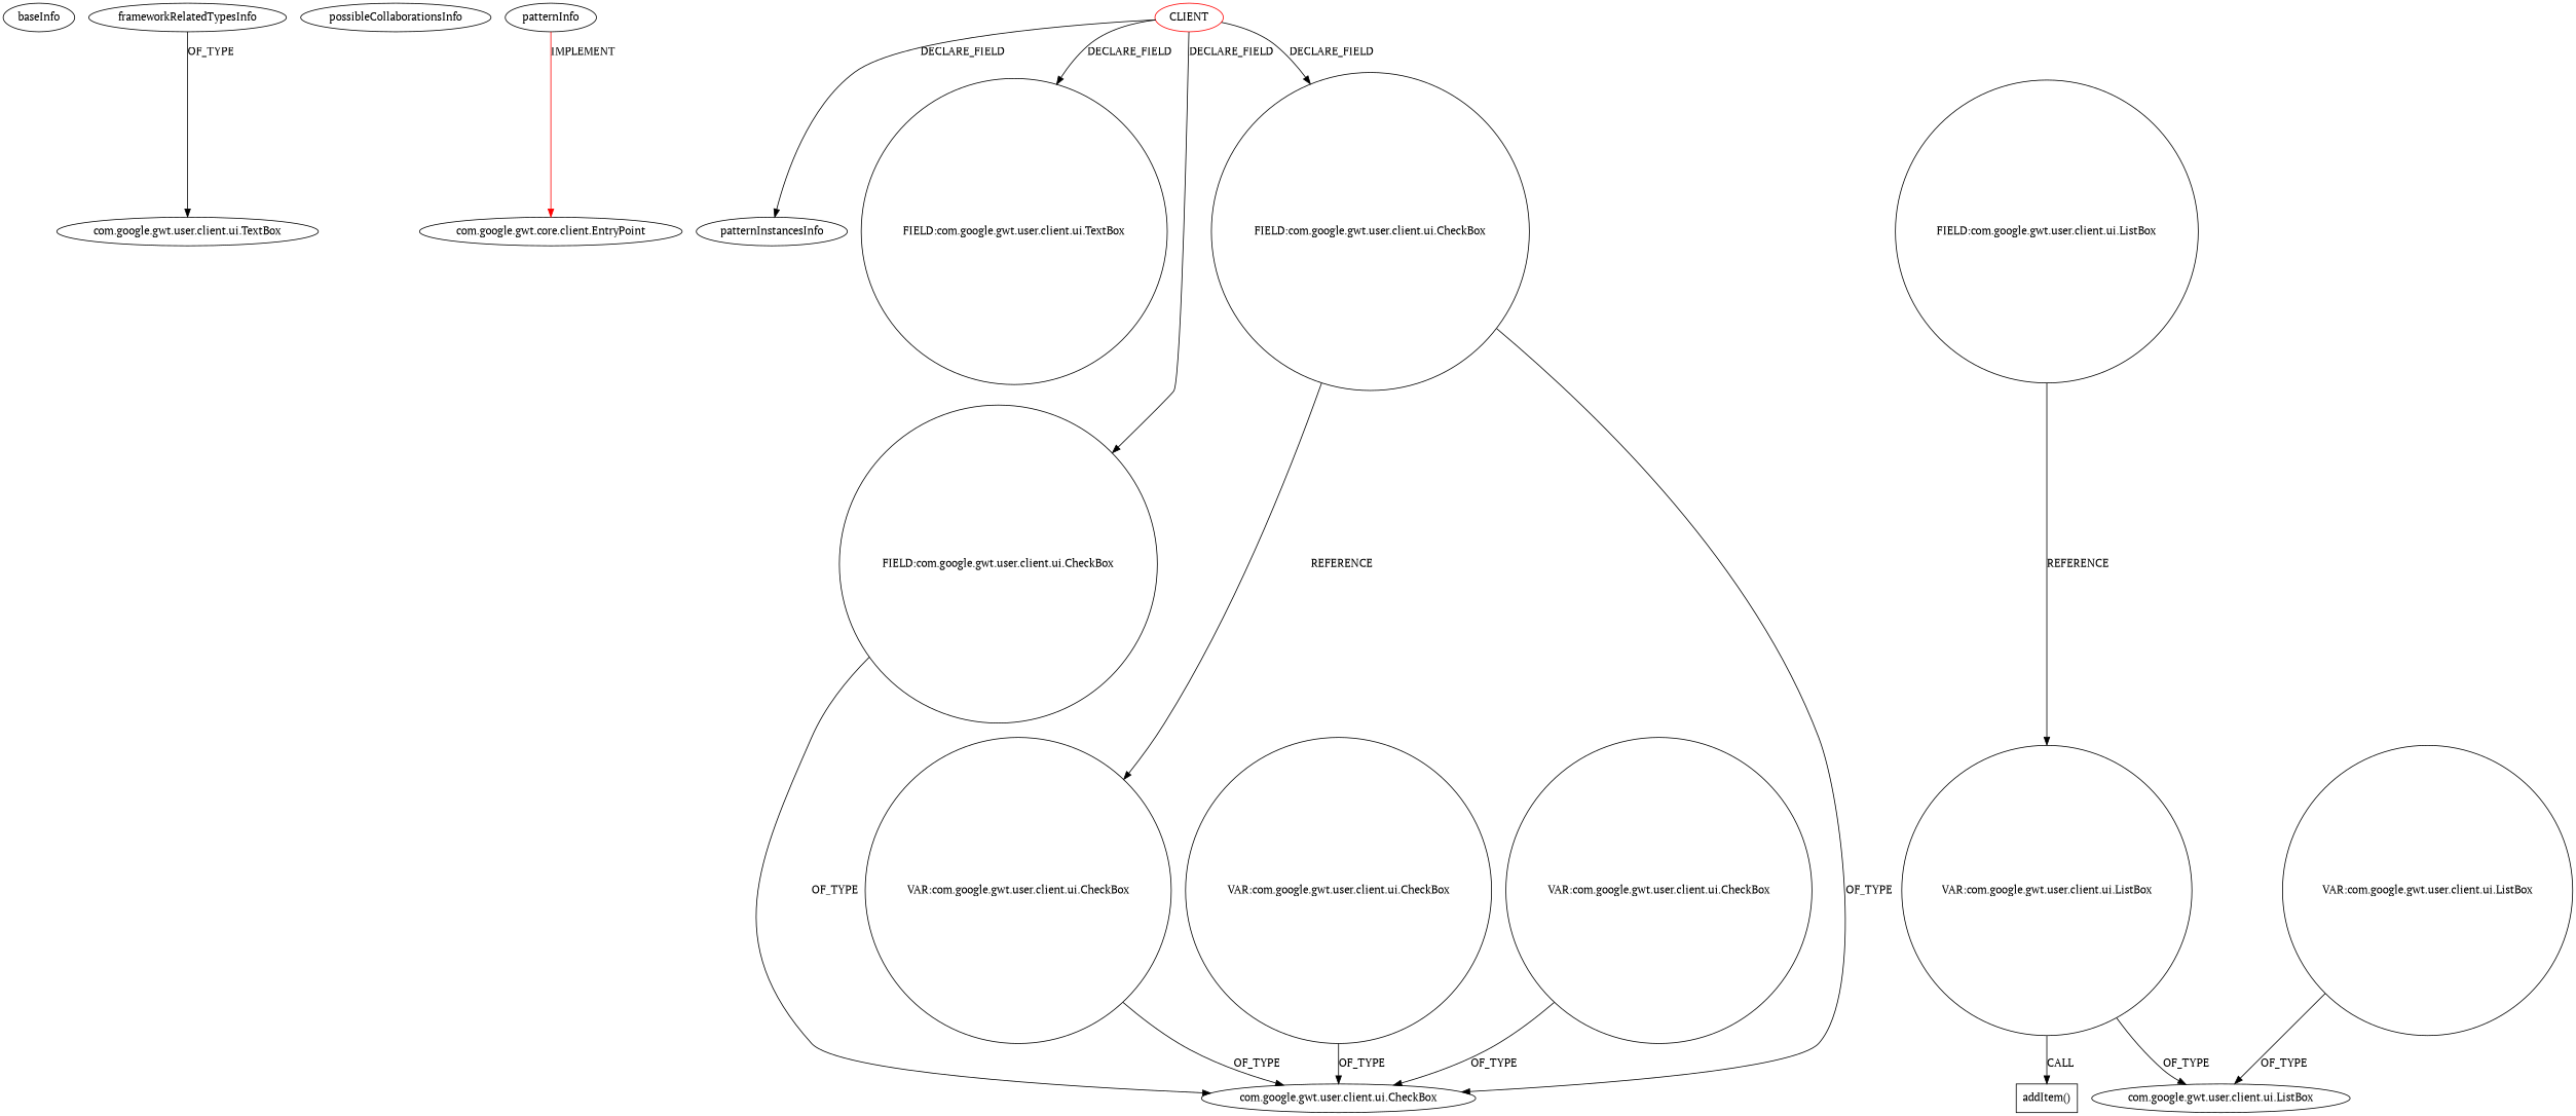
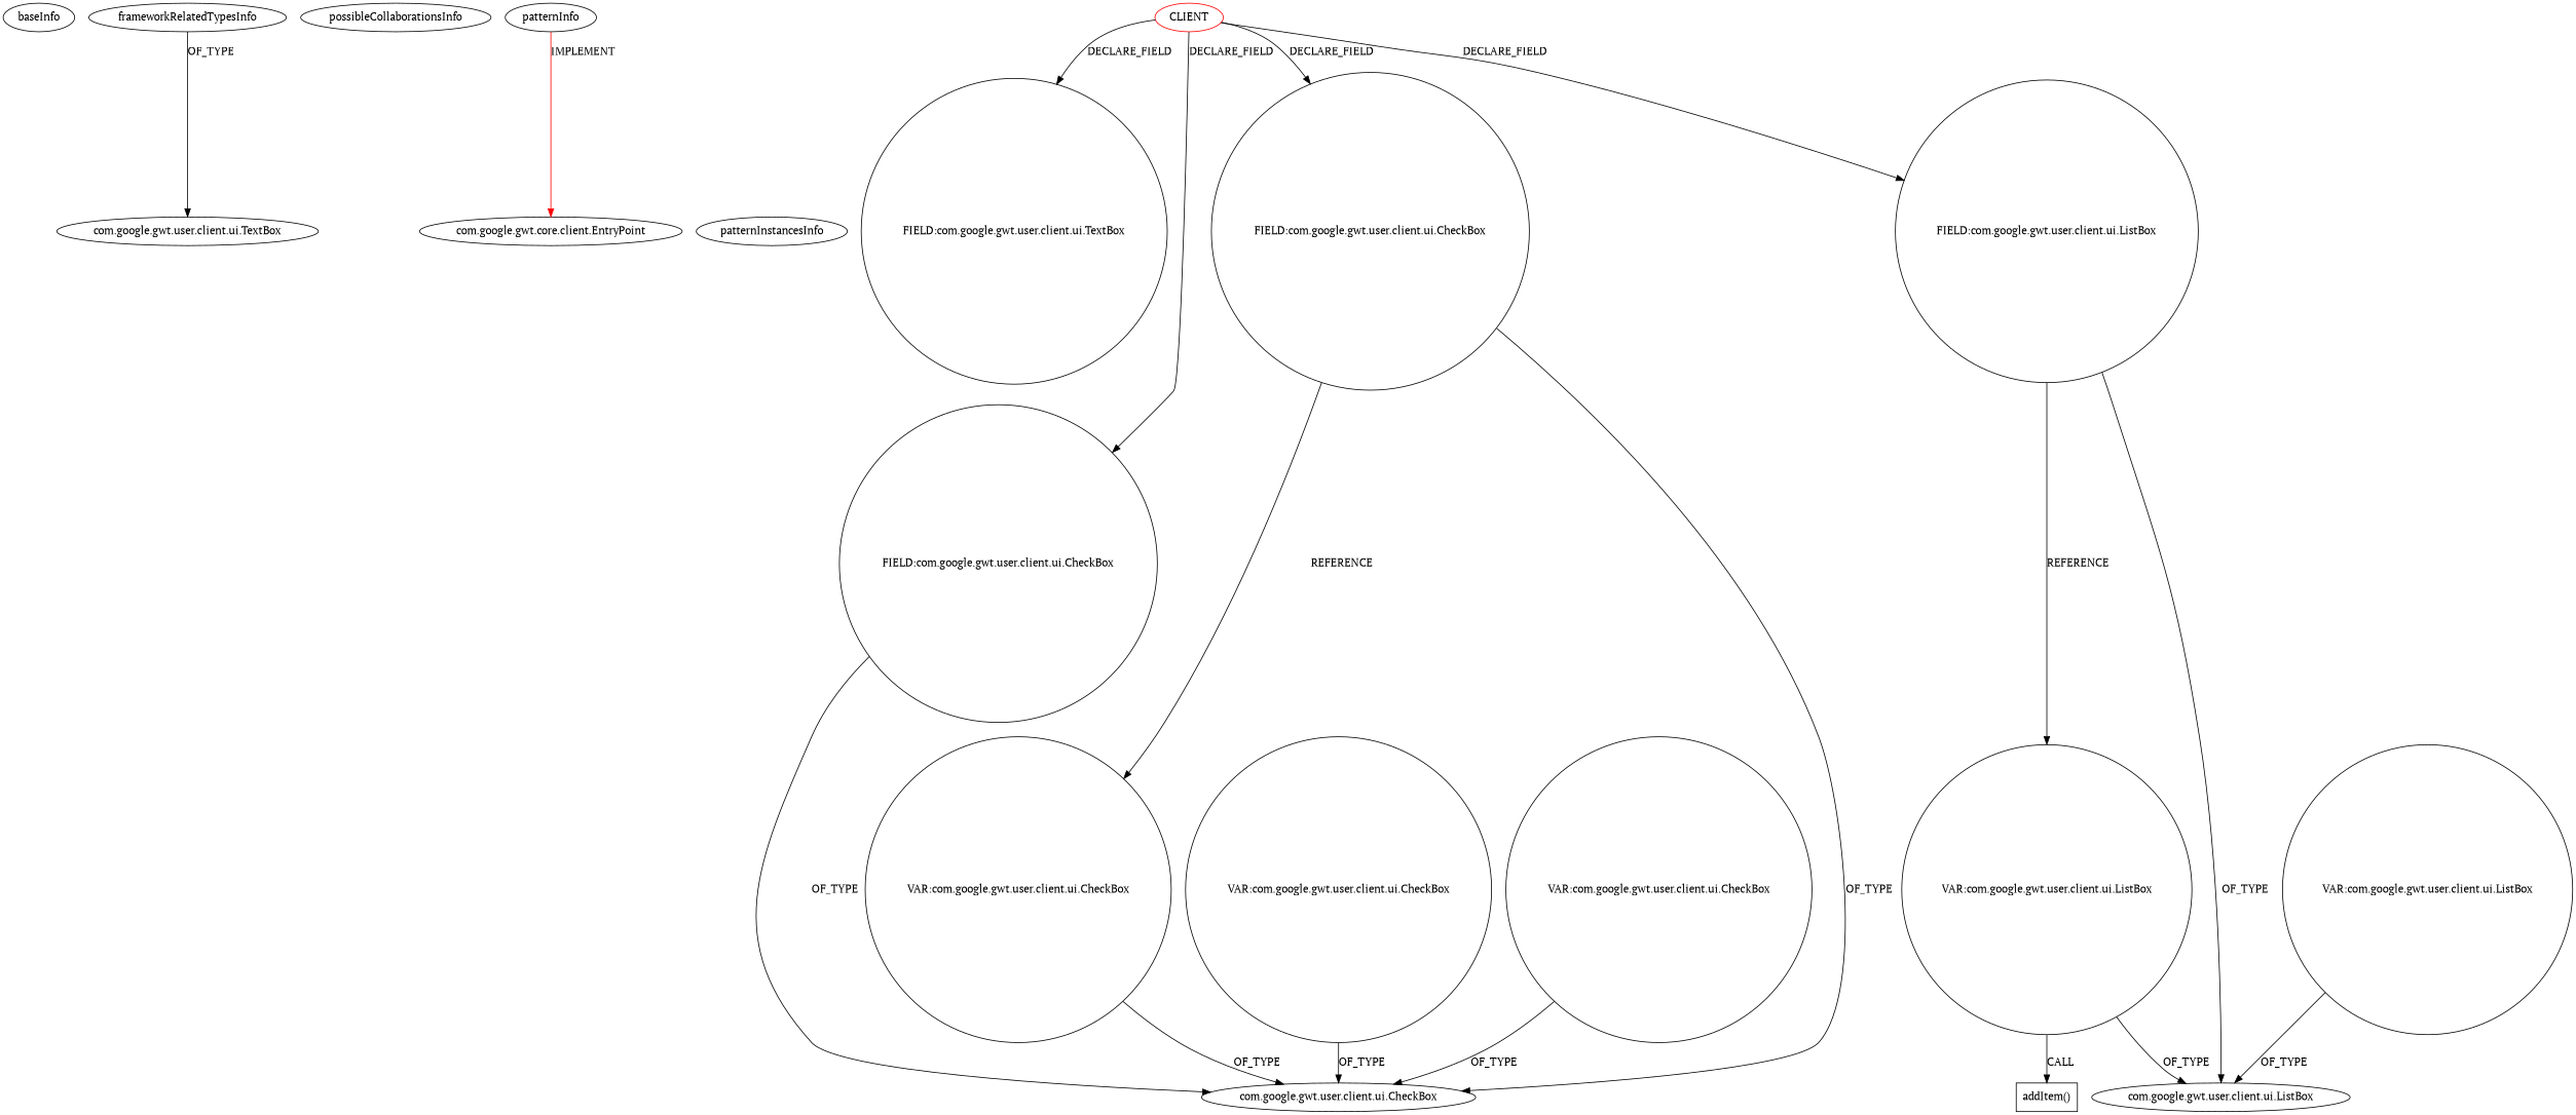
  digraph {
    fontname="PT Serif"
    node [fontname="PT Serif" isFrameworkType=false]
    edge [fontname="PT Serif"]
    baseInfo [category=pattern graphId=195 isAnonymous=false possibleRelation=false isFrameworkType=""]
    frameworkRelatedTypesInfo [0="com.google.gwt.core.client.EntryPoint" isFrameworkType=""]
    n3 [label="com.google.gwt.user.client.ui.TextBox" vertexType=FRAMEWORK_CLASS_TYPE]
    possibleCollaborationsInfo [isFrameworkType=""]
    patternInfo [frequency=2.0 patternRootClient=0 isFrameworkType=""]
    n6 [label="com.google.gwt.core.client.EntryPoint" vertexType=FRAMEWORK_INTERFACE_TYPE]
    patternInstancesInfo [0="spydon-esiade~/spydon-esiade/esiade-master/src/net/esiade/client/Esiade.java~Esiade~4504" 1="akjava-WebTestMaker~/akjava-WebTestMaker/WebTestMaker-master/src/com/akjava/gwt/webtestmaker/client/WebTestMaker.java~WebTestMaker~655" isFrameworkType=""]
    n8 [label="FIELD:com.google.gwt.user.client.ui.TextBox" shape=circle vertexType=FIELD_DECLARATION]
    n9 [color=red label=CLIENT vertexType=ROOT_CLIENT_CLASS_DECLARATION]
    n10 [label="FIELD:com.google.gwt.user.client.ui.CheckBox" shape=circle vertexType=FIELD_DECLARATION]
    n11 [label="FIELD:com.google.gwt.user.client.ui.CheckBox" shape=circle vertexType=FIELD_DECLARATION]
    n12 [label="FIELD:com.google.gwt.user.client.ui.ListBox" shape=circle vertexType=FIELD_DECLARATION]
    n13 [label="VAR:com.google.gwt.user.client.ui.CheckBox" shape=circle vertexType=VARIABLE_EXPRESION]
    n14 [label="com.google.gwt.user.client.ui.CheckBox" vertexType=FRAMEWORK_CLASS_TYPE]
    n15 [label="com.google.gwt.user.client.ui.ListBox" vertexType=FRAMEWORK_CLASS_TYPE]
    n16 [label="VAR:com.google.gwt.user.client.ui.ListBox" shape=circle vertexType=VARIABLE_EXPRESION]
    n17 [label="VAR:com.google.gwt.user.client.ui.CheckBox" shape=circle vertexType=VARIABLE_EXPRESION]
    n18 [label="VAR:com.google.gwt.user.client.ui.CheckBox" shape=circle vertexType=VARIABLE_EXPRESION]
    n19 [label="addItem()" shape=box vertexType=INSIDE_CALL]
    n20 [label="VAR:com.google.gwt.user.client.ui.ListBox" shape=circle vertexType=VARIABLE_EXPRESION]
    frameworkRelatedTypesInfo -> n3 [label=OF_TYPE]
    patternInfo -> n6 [color=red label=IMPLEMENT]
    n9 -> n8 [label=DECLARE_FIELD]
    n9 -> n10 [label=DECLARE_FIELD]
    n9 -> n11 [label=DECLARE_FIELD]
-   n9 -> patternInstancesInfo [label=DECLARE_FIELD]
+   n9 -> n12 [label=DECLARE_FIELD]
    n10 -> n13 [label=REFERENCE]
    n10 -> n14 [label=OF_TYPE]
    n11 -> n14 [label=OF_TYPE]
+   n12 -> n15 [label=OF_TYPE]
    n12 -> n16 [label=REFERENCE]
    n13 -> n14 [label=OF_TYPE]
    n16 -> n15 [label=OF_TYPE]
    n16 -> n19 [label=CALL]
    n17 -> n14 [label=OF_TYPE]
    n18 -> n14 [label=OF_TYPE]
    n20 -> n15 [label=OF_TYPE]
  }
